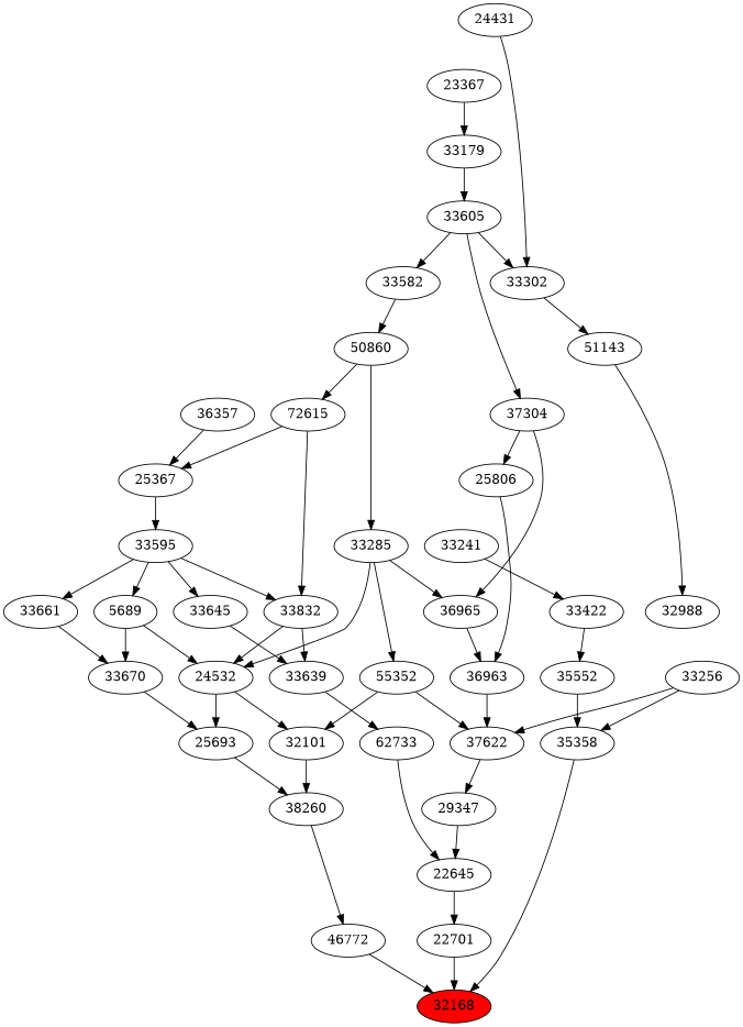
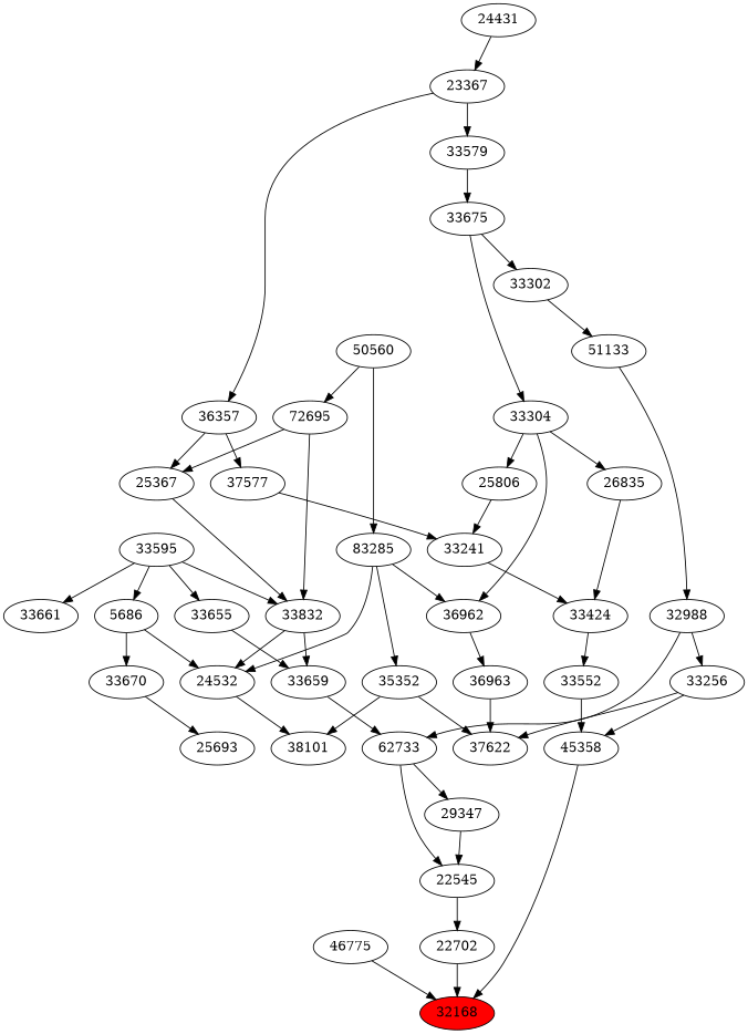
  strict digraph {
    n1 [fillcolor=red label=32168 style=filled]
-   n2 [label=46772]
-   n3 [label=35358]
-   n4 [label=22701]
-   n5 [label=38260]
-   n6 [label=35552]
+   n2 [label=46775]
+   n3 [label=45358]
+   n4 [label=22702]
+   n6 [label=33552]
    n7 [label=33256]
    n8 [label=37622]
    n9 [label=29347]
-   n10 [label=22645]
-   n11 [label=32101]
+   n10 [label=22545]
+   n11 [label=38101]
    n12 [label=25693]
-   n13 [label=33422]
+   n13 [label=33424]
    n14 [label=32988]
    n15 [label=62733]
    n16 [label=24532]
-   n17 [label=55352]
+   n17 [label=35352]
    n18 [label=33670]
    n19 [label=33241]
-   n21 [label=51143]
-   n22 [label=33639]
-   n23 [label=33285]
-   n24 [label=36965]
+   n20 [label=26835]
+   n21 [label=51133]
+   n22 [label=33659]
+   n23 [label=83285]
+   n24 [label=36962]
    n25 [label=36963]
-   n26 [label=5689]
+   n26 [label=5686]
    n27 [label=33832]
    n28 [label=33661]
-   n30 [label=37304]
+   n29 [label=37577]
+   n30 [label=33304]
    n31 [label=25806]
    n32 [label=33302]
-   n33 [label=33645]
-   n34 [label=50860]
-   n35 [label=72615]
+   n33 [label=33655]
+   n34 [label=50560]
+   n35 [label=72695]
    n36 [label=25367]
    n37 [label=33595]
    n38 [label=36357]
-   n39 [label=33605]
-   n40 [label=33582]
+   n39 [label=33675]
    n41 [label=23367]
-   n42 [label=33179]
+   n42 [label=33579]
    n43 [label=24431]
    n2 -> n1
    n3 -> n1
    n4 -> n1
-   n5 -> n2
    n6 -> n3
    n7 -> n3
    n7 -> n8
-   n8 -> n9
+   n15 -> n9
    n9 -> n10
    n10 -> n4
-   n11 -> n5
-   n12 -> n5
    n13 -> n6
+   n14 -> n7
+   n14 -> n15
    n15 -> n10
    n16 -> n11
-   n16 -> n12
    n17 -> n8
    n17 -> n11
    n18 -> n12
    n19 -> n13
+   n20 -> n13
    n21 -> n14
    n22 -> n15
    n23 -> n16
    n23 -> n17
    n23 -> n24
    n24 -> n25
    n25 -> n8
    n26 -> n16
    n26 -> n18
    n27 -> n16
    n27 -> n22
-   n28 -> n18
+   n29 -> n19
+   n30 -> n20
    n30 -> n24
    n30 -> n31
-   n31 -> n25
+   n31 -> n19
    n32 -> n21
    n33 -> n22
    n34 -> n23
    n34 -> n35
    n35 -> n27
    n35 -> n36
-   n36 -> n37
+   n36 -> n27
    n37 -> n26
    n37 -> n27
    n37 -> n28
    n37 -> n33
+   n38 -> n29
    n38 -> n36
    n39 -> n30
    n39 -> n32
-   n39 -> n40
-   n40 -> n34
+   n41 -> n38
    n41 -> n42
    n42 -> n39
-   n43 -> n32
+   n43 -> n41
  }
